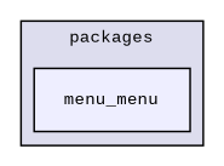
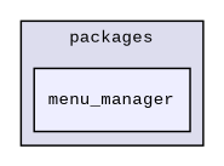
  digraph {
    compound=true
    fontname="Liberation Mono"
-   n1 [fillcolor="#eeeeff" fontname="Liberation Mono" fontsize=10 label=menu_menu pencolor=black shape=box style=filled]
+   n1 [fillcolor="#eeeeff" fontname="Liberation Mono" fontsize=10 label=menu_manager pencolor=black shape=box style=filled]
    subgraph cluster_1 {
      bgcolor="#ddddee"
      fontsize=10
      label=packages
      pencolor=black
      n1
    }
  }
